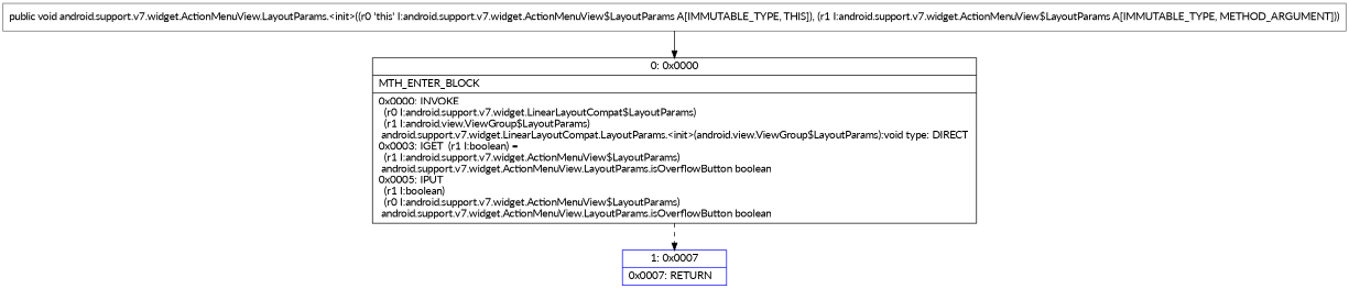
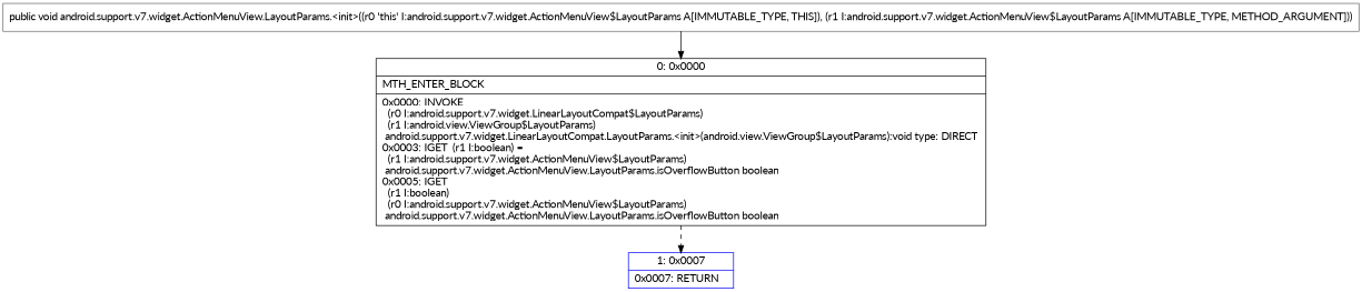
  digraph {
    fontname=Lato
    node [shape=record fontname=Lato]
    edge [fontname=Lato]
-   n1 [label="{0\:\ 0x0000|MTH_ENTER_BLOCK\l|0x0000: INVOKE  \l  (r0 I:android.support.v7.widget.LinearLayoutCompat$LayoutParams)\l  (r1 I:android.view.ViewGroup$LayoutParams)\l android.support.v7.widget.LinearLayoutCompat.LayoutParams.\<init\>(android.view.ViewGroup$LayoutParams):void type: DIRECT \l0x0003: IGET  (r1 I:boolean) = \l  (r1 I:android.support.v7.widget.ActionMenuView$LayoutParams)\l android.support.v7.widget.ActionMenuView.LayoutParams.isOverflowButton boolean \l0x0005: IPUT  \l  (r1 I:boolean)\l  (r0 I:android.support.v7.widget.ActionMenuView$LayoutParams)\l android.support.v7.widget.ActionMenuView.LayoutParams.isOverflowButton boolean \l}" color=black]
+   n1 [label="{0\:\ 0x0000|MTH_ENTER_BLOCK\l|0x0000: INVOKE  \l  (r0 I:android.support.v7.widget.LinearLayoutCompat$LayoutParams)\l  (r1 I:android.view.ViewGroup$LayoutParams)\l android.support.v7.widget.LinearLayoutCompat.LayoutParams.\<init\>(android.view.ViewGroup$LayoutParams):void type: DIRECT \l0x0003: IGET  (r1 I:boolean) = \l  (r1 I:android.support.v7.widget.ActionMenuView$LayoutParams)\l android.support.v7.widget.ActionMenuView.LayoutParams.isOverflowButton boolean \l0x0005: IGET  \l  (r1 I:boolean)\l  (r0 I:android.support.v7.widget.ActionMenuView$LayoutParams)\l android.support.v7.widget.ActionMenuView.LayoutParams.isOverflowButton boolean \l}" color=black]
    n2 [label="{1\:\ 0x0007|0x0007: RETURN   \l}" color=blue]
    n3 [label="{public void android.support.v7.widget.ActionMenuView.LayoutParams.\<init\>((r0 'this' I:android.support.v7.widget.ActionMenuView$LayoutParams A[IMMUTABLE_TYPE, THIS]), (r1 I:android.support.v7.widget.ActionMenuView$LayoutParams A[IMMUTABLE_TYPE, METHOD_ARGUMENT])) }" color=gray40]
    n1 -> n2 [style=dashed]
    n3 -> n1 [style=solid]
  }
